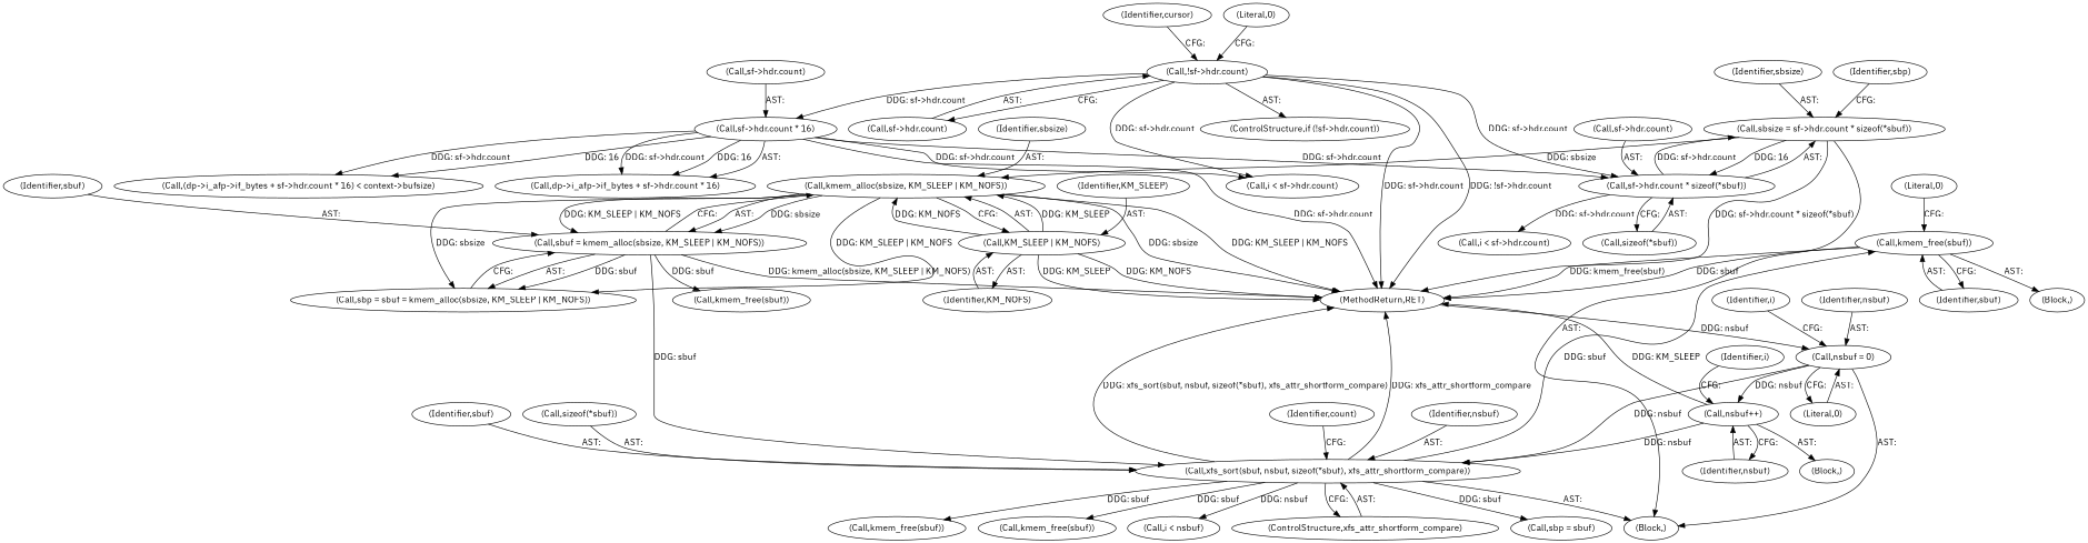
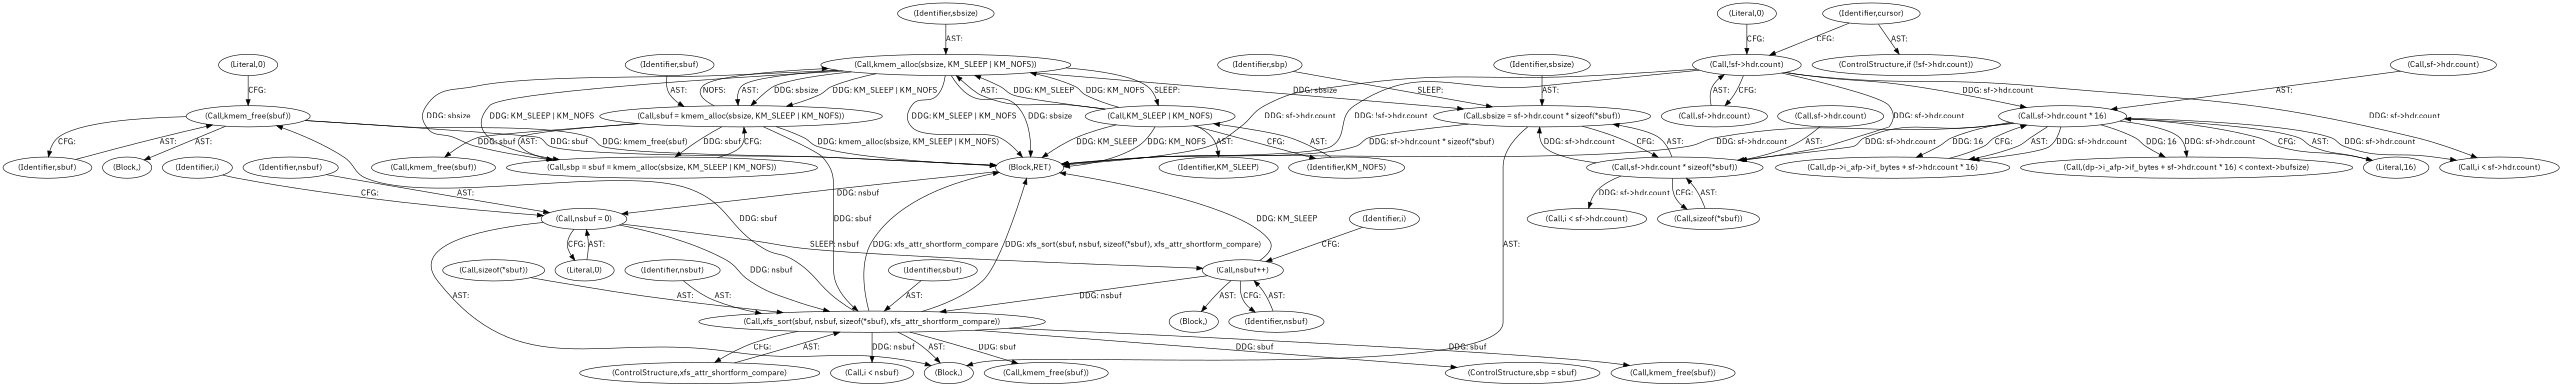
  digraph {
    fontname="IBM Plex Sans"
    node [fontname="IBM Plex Sans"]
    edge [fontname="IBM Plex Sans"]
    n1 [label="(Call,kmem_free(sbuf))"]
    n2 [label="(Identifier,sbuf)"]
-   n3 [label="(MethodReturn,RET)"]
+   n3 [label="(Block,RET)"]
    n4 [label="(Block,)"]
    n5 [label="(Call,nsbuf = 0)"]
    n6 [label="(Call,xfs_sort(sbuf, nsbuf, sizeof(*sbuf), xfs_attr_shortform_compare))"]
    n7 [label="(Call,kmem_free(sbuf))"]
    n8 [label="(Call,kmem_free(sbuf))"]
    n9 [label="(ControlStructure,xfs_attr_shortform_compare)"]
    n10 [label="(Call,i < nsbuf)"]
    n11 [label="(Block,)"]
-   n12 [label="(Call,sbp = sbuf)"]
+   n12 [label="(ControlStructure,sbp = sbuf)"]
    n13 [label="(Call,sbuf = kmem_alloc(sbsize, KM_SLEEP | KM_NOFS))"]
    n14 [label="(Call,kmem_alloc(sbsize, KM_SLEEP | KM_NOFS))"]
    n15 [label="(Call,sbp = sbuf = kmem_alloc(sbsize, KM_SLEEP | KM_NOFS))"]
    n16 [label="(Call,kmem_free(sbuf))"]
    n17 [label="(Call,KM_SLEEP | KM_NOFS)"]
    n18 [label="(Identifier,KM_NOFS)"]
    n19 [label="(Call,sbsize = sf->hdr.count * sizeof(*sbuf))"]
    n20 [label="(Call,sf->hdr.count * sizeof(*sbuf))"]
    n21 [label="(Call,i < sf->hdr.count)"]
    n22 [label="(Call,sizeof(*sbuf))"]
    n23 [label="(Call,!sf->hdr.count)"]
    n24 [label="(Call,sf->hdr.count * 16)"]
    n25 [label="(Call,sf->hdr.count)"]
    n26 [label="(ControlStructure,if (!sf->hdr.count))"]
    n27 [label="(Call,i < sf->hdr.count)"]
    n28 [label="(Call,(dp->i_afp->if_bytes + sf->hdr.count * 16) < context->bufsize)"]
    n29 [label="(Call,dp->i_afp->if_bytes + sf->hdr.count * 16)"]
+   n30 [label="(Literal,16)"]
    n31 [label="(Call,nsbuf++)"]
    n32 [label="(Literal,0)"]
    n33 [label="(Block,)"]
    n34 [label="(Identifier,nsbuf)"]
    n35 [label="(Identifier,KM_SLEEP)"]
    n36 [label="(Identifier,nsbuf)"]
    n37 [label="(Identifier,sbuf)"]
    n38 [label="(Identifier,sbp)"]
    n39 [label="(Identifier,i)"]
    n40 [label="(Identifier,sbuf)"]
    n41 [label="(Identifier,sbsize)"]
    n42 [label="(Call,sizeof(*sbuf))"]
    n43 [label="(Call,sf->hdr.count)"]
    n44 [label="(Call,sf->hdr.count)"]
    n45 [label="(Identifier,nsbuf)"]
    n46 [label="(Identifier,cursor)"]
-   n47 [label="(Identifier,count)"]
    n48 [label="(Identifier,i)"]
    n49 [label="(Literal,0)"]
    n50 [label="(Literal,0)"]
    n51 [label="(Identifier,sbsize)"]
    n1 -> n2 [label="CFG: "]
    n1 -> n3 [label="DDG: kmem_free(sbuf)"]
    n1 -> n3 [label="DDG: sbuf"]
    n1 -> n4 [label="AST: "]
    n2 -> n1 [label="AST: "]
    n3 -> n5 [label="DDG: nsbuf"]
    n5 -> n6 [label="DDG: nsbuf"]
    n5 -> n11 [label="AST: "]
-   n5 -> n31 [label="DDG: nsbuf"]
+   n5 -> n31 [label="SLEEP: nsbuf"]
    n5 -> n32 [label="CFG: "]
    n6 -> n1 [label="DDG: sbuf"]
    n6 -> n3 [label="DDG: xfs_attr_shortform_compare"]
    n6 -> n3 [label="DDG: xfs_sort(sbuf, nsbuf, sizeof(*sbuf), xfs_attr_shortform_compare)"]
    n6 -> n7 [label="DDG: sbuf"]
    n6 -> n8 [label="DDG: sbuf"]
    n6 -> n9 [label="CFG: "]
    n6 -> n10 [label="DDG: nsbuf"]
    n6 -> n11 [label="AST: "]
    n6 -> n12 [label="DDG: sbuf"]
    n9 -> n6 [label="AST: "]
    n13 -> n3 [label="DDG: kmem_alloc(sbsize, KM_SLEEP | KM_NOFS)"]
    n13 -> n6 [label="DDG: sbuf"]
-   n13 -> n14 [label="CFG: "]
+   n13 -> n14 [label="NOFS: "]
    n13 -> n15 [label="AST: "]
    n13 -> n15 [label="DDG: sbuf"]
    n13 -> n16 [label="DDG: sbuf"]
    n14 -> n3 [label="DDG: KM_SLEEP | KM_NOFS"]
    n14 -> n3 [label="DDG: sbsize"]
    n14 -> n13 [label="AST: "]
    n14 -> n13 [label="DDG: sbsize"]
    n14 -> n13 [label="DDG: KM_SLEEP | KM_NOFS"]
    n14 -> n15 [label="DDG: sbsize"]
    n14 -> n15 [label="DDG: KM_SLEEP | KM_NOFS"]
-   n14 -> n17 [label="CFG: "]
+   n14 -> n17 [label="SLEEP: "]
    n15 -> n13 [label="CFG: "]
    n17 -> n3 [label="DDG: KM_SLEEP"]
    n17 -> n3 [label="DDG: KM_NOFS"]
    n17 -> n14 [label="AST: "]
    n17 -> n14 [label="DDG: KM_SLEEP"]
    n17 -> n14 [label="DDG: KM_NOFS"]
-   n17 -> n18 [label="AST: "]
+   n17 -> n18 [label="CFG: "]
    n18 -> n17 [label="AST: "]
    n19 -> n3 [label="DDG: sf->hdr.count * sizeof(*sbuf)"]
    n19 -> n11 [label="AST: "]
-   n19 -> n14 [label="DDG: sbsize"]
-   n19 -> n20 [label="DDG: 16"]
+   n14 -> n19 [label="DDG: sbsize"]
+   n19 -> n20 [label="CFG: "]
    n20 -> n19 [label="AST: "]
    n20 -> n19 [label="DDG: sf->hdr.count"]
    n20 -> n21 [label="DDG: sf->hdr.count"]
    n20 -> n22 [label="CFG: "]
    n22 -> n20 [label="AST: "]
    n23 -> n3 [label="DDG: sf->hdr.count"]
    n23 -> n3 [label="DDG: !sf->hdr.count"]
    n23 -> n20 [label="DDG: sf->hdr.count"]
    n23 -> n24 [label="DDG: sf->hdr.count"]
    n23 -> n25 [label="CFG: "]
-   n23 -> n26 [label="AST: "]
+   n46 -> n26 [label="AST: "]
    n23 -> n27 [label="DDG: sf->hdr.count"]
    n24 -> n3 [label="DDG: sf->hdr.count"]
    n24 -> n20 [label="DDG: sf->hdr.count"]
    n24 -> n27 [label="DDG: sf->hdr.count"]
    n24 -> n28 [label="DDG: sf->hdr.count"]
    n24 -> n28 [label="DDG: 16"]
    n24 -> n29 [label="AST: "]
    n24 -> n29 [label="DDG: sf->hdr.count"]
    n24 -> n29 [label="DDG: 16"]
+   n24 -> n30 [label="CFG: "]
    n25 -> n23 [label="AST: "]
+   n29 -> n24 [label="CFG: "]
+   n30 -> n24 [label="AST: "]
    n31 -> n3 [label="DDG: KM_SLEEP"]
    n31 -> n6 [label="DDG: nsbuf"]
    n31 -> n33 [label="AST: "]
    n31 -> n34 [label="CFG: "]
    n32 -> n5 [label="AST: "]
    n34 -> n31 [label="AST: "]
-   n35 -> n17 [label="AST: "]
+   n17 -> n35 [label="AST: "]
    n36 -> n5 [label="AST: "]
    n37 -> n6 [label="AST: "]
-   n38 -> n19 [label="CFG: "]
+   n38 -> n19 [label="SLEEP: "]
    n39 -> n5 [label="CFG: "]
    n40 -> n13 [label="AST: "]
    n41 -> n14 [label="AST: "]
    n42 -> n6 [label="AST: "]
    n43 -> n24 [label="AST: "]
    n44 -> n20 [label="AST: "]
    n45 -> n6 [label="AST: "]
    n46 -> n23 [label="CFG: "]
-   n47 -> n6 [label="CFG: "]
    n48 -> n31 [label="CFG: "]
    n49 -> n1 [label="CFG: "]
    n50 -> n23 [label="CFG: "]
    n51 -> n19 [label="AST: "]
  }
